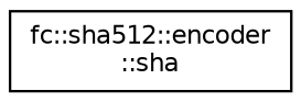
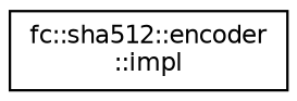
  digraph {
    rankdir=TB
-   n1 [color=black fillcolor=white fontname=Helvetica fontsize=10 height=0.2 label="fc::sha512::encoder\l::sha" shape=record style=filled width=0.4]
+   n1 [color=black fillcolor=white fontname=Helvetica fontsize=10 height=0.2 label="fc::sha512::encoder\l::impl" shape=record style=filled width=0.4]
  }
